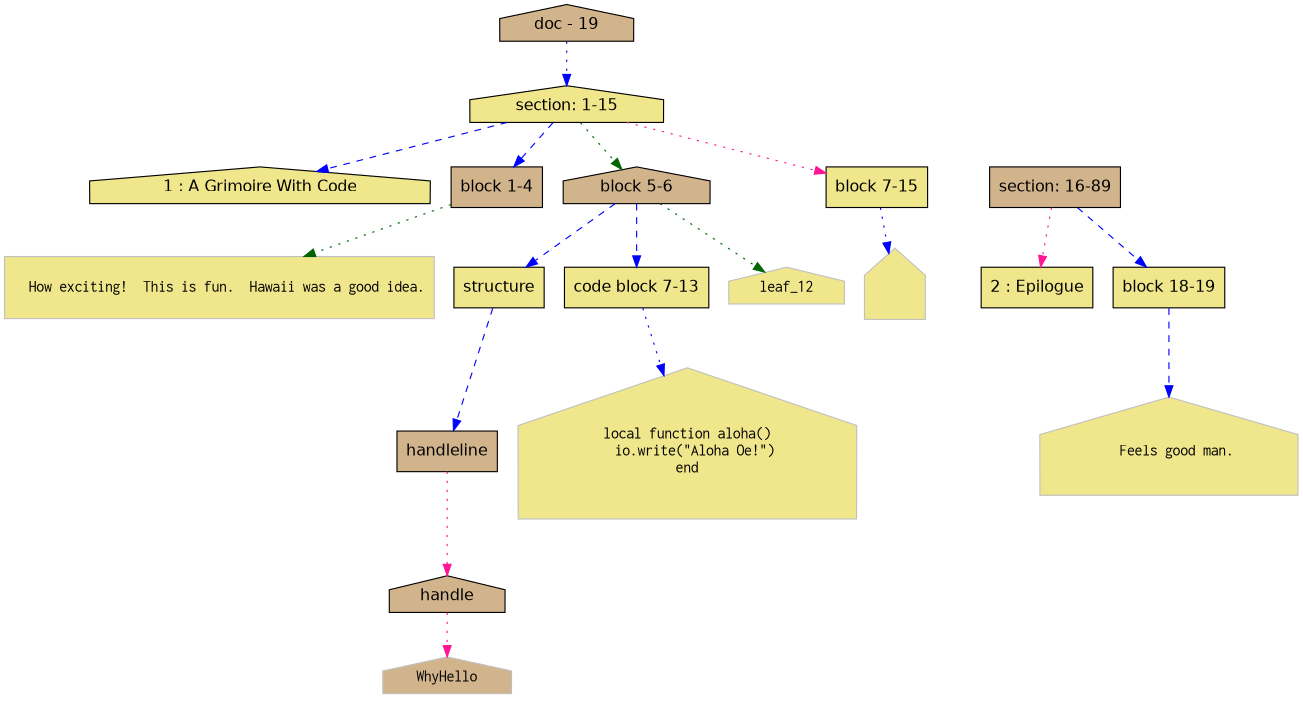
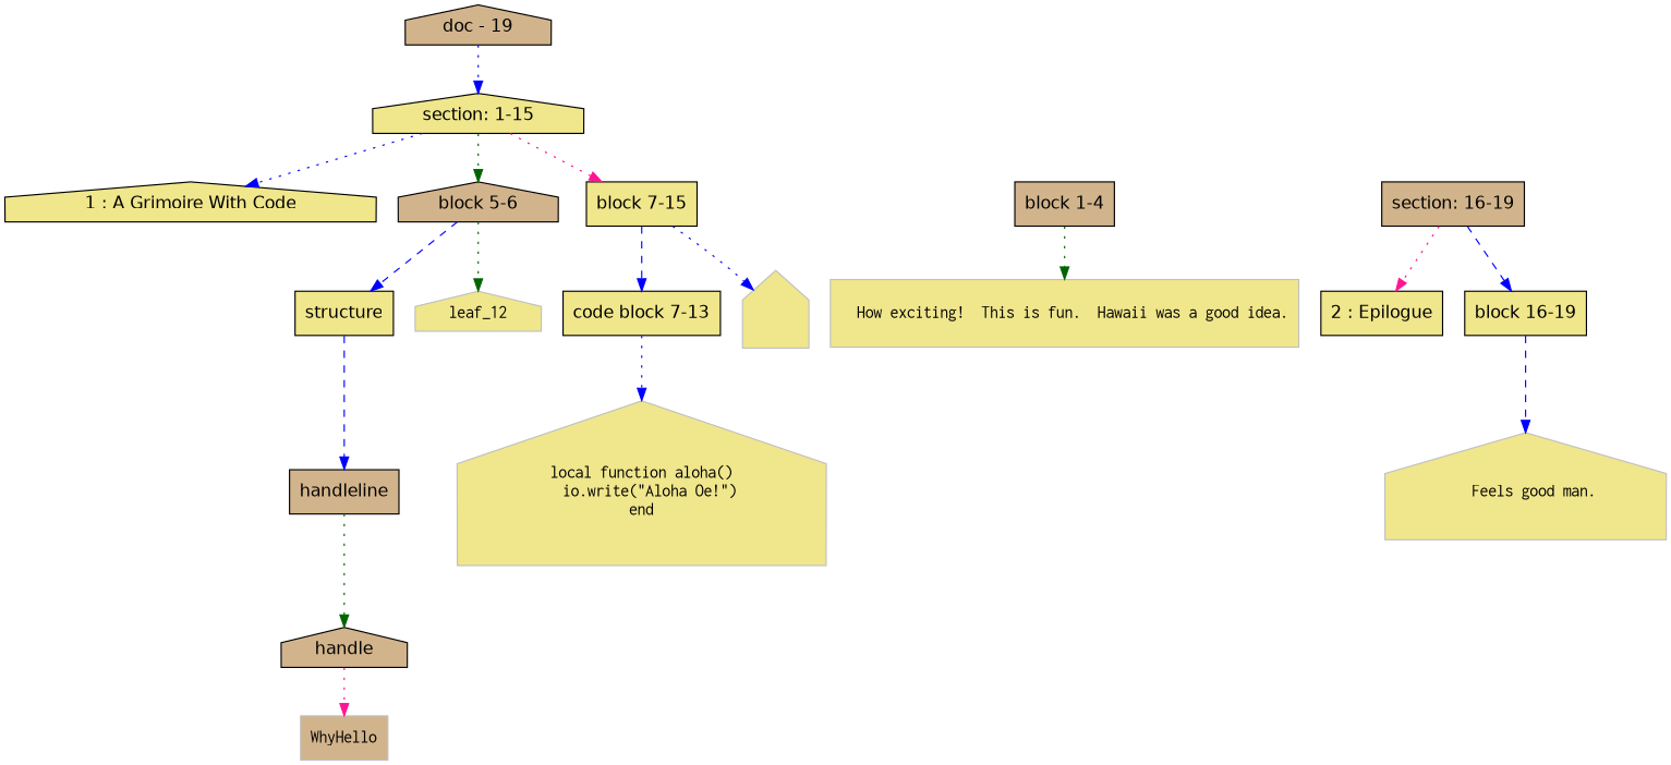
  digraph {
    node [fillcolor=khaki fontname=Helvetica shape=box style=filled]
    edge [color=blue style=dotted]
    n1 [label="section: 1-15" shape=house]
    n2 [label="1 : A Grimoire With Code" shape=house]
    n3 [fillcolor=tan label="block 1-4"]
    n4 [fillcolor=tan label="block 5-6" shape=house]
    n5 [label="block 7-15"]
-   n6 [fillcolor=tan label="section: 16-89"]
+   n6 [fillcolor=tan label="section: 16-19"]
    n7 [label=structure]
    n8 [fillcolor=tan label=handleline]
    n9 [fillcolor=tan label=handle shape=house]
    n10 [label="code block 7-13"]
    n11 [label="2 : Epilogue"]
-   n12 [label="block 18-19"]
+   n12 [label="block 16-19"]
    n13 [color=Gray fontname=Inconsolata label="\n  How exciting!  This is fun.  Hawaii was a good idea.\n\n"]
    leaf_12 [color=Gray fontname=Inconsolata shape=house]
    n15 [color=Gray fontname=Inconsolata label="\n\n" shape=house]
-   n16 [color=Gray fillcolor=tan fontname=Inconsolata label=WhyHello shape=house]
+   n16 [color=Gray fillcolor=tan fontname=Inconsolata label=WhyHello]
    n17 [color=Gray fontname=Inconsolata label="\nlocal function aloha()\n  io.write(\"Aloha Oe!\")\nend\n\n" shape=house]
    n18 [color=Gray fontname=Inconsolata label="\n  Feels good man.\n\n" shape=house]
    n19 [fillcolor=tan label="doc - 19" shape=house]
    subgraph sub_1 {
      rank=same
      n1
    }
    subgraph sub_2 {
      rank=same
      n2
      n3
      n4
      n5
      n6
    }
    subgraph sub_3 {
      rank=same
      n7
    }
    subgraph sub_4 {
      rank=same
      n8
    }
    subgraph sub_5 {
      rank=same
      n9
    }
    subgraph sub_6 {
      rank=same
      n10
    }
    subgraph sub_7 {
      rank=same
      n11
      n12
    }
-   n1 -> n2 [style=dashed]
-   n1 -> n3 [style=dashed]
+   n1 -> n2
    n1 -> n4 [color=darkgreen]
    n1 -> n5 [color=deeppink]
    n3 -> n13 [color=darkgreen]
    n4 -> n7 [style=dashed]
    n4 -> leaf_12 [color=darkgreen]
-   n4 -> n10 [style=dashed]
+   n5 -> n10 [style=dashed]
    n5 -> n15
    n6 -> n11 [color=deeppink]
    n6 -> n12 [style=dashed]
    n7 -> n8 [style=dashed]
-   n8 -> n9 [color=deeppink]
+   n8 -> n9 [color=darkgreen]
    n9 -> n16 [color=deeppink]
    n10 -> n17
    n12 -> n18 [style=dashed]
    n19 -> n1
  }
